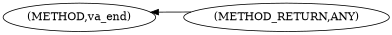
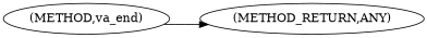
  digraph {
    rankdir=LR
    n1 [label=<(METHOD,va_end)>]
    n2 [label=<(METHOD_RETURN,ANY)>]
-   n2 -> n1
+   n1 -> n2
  }
